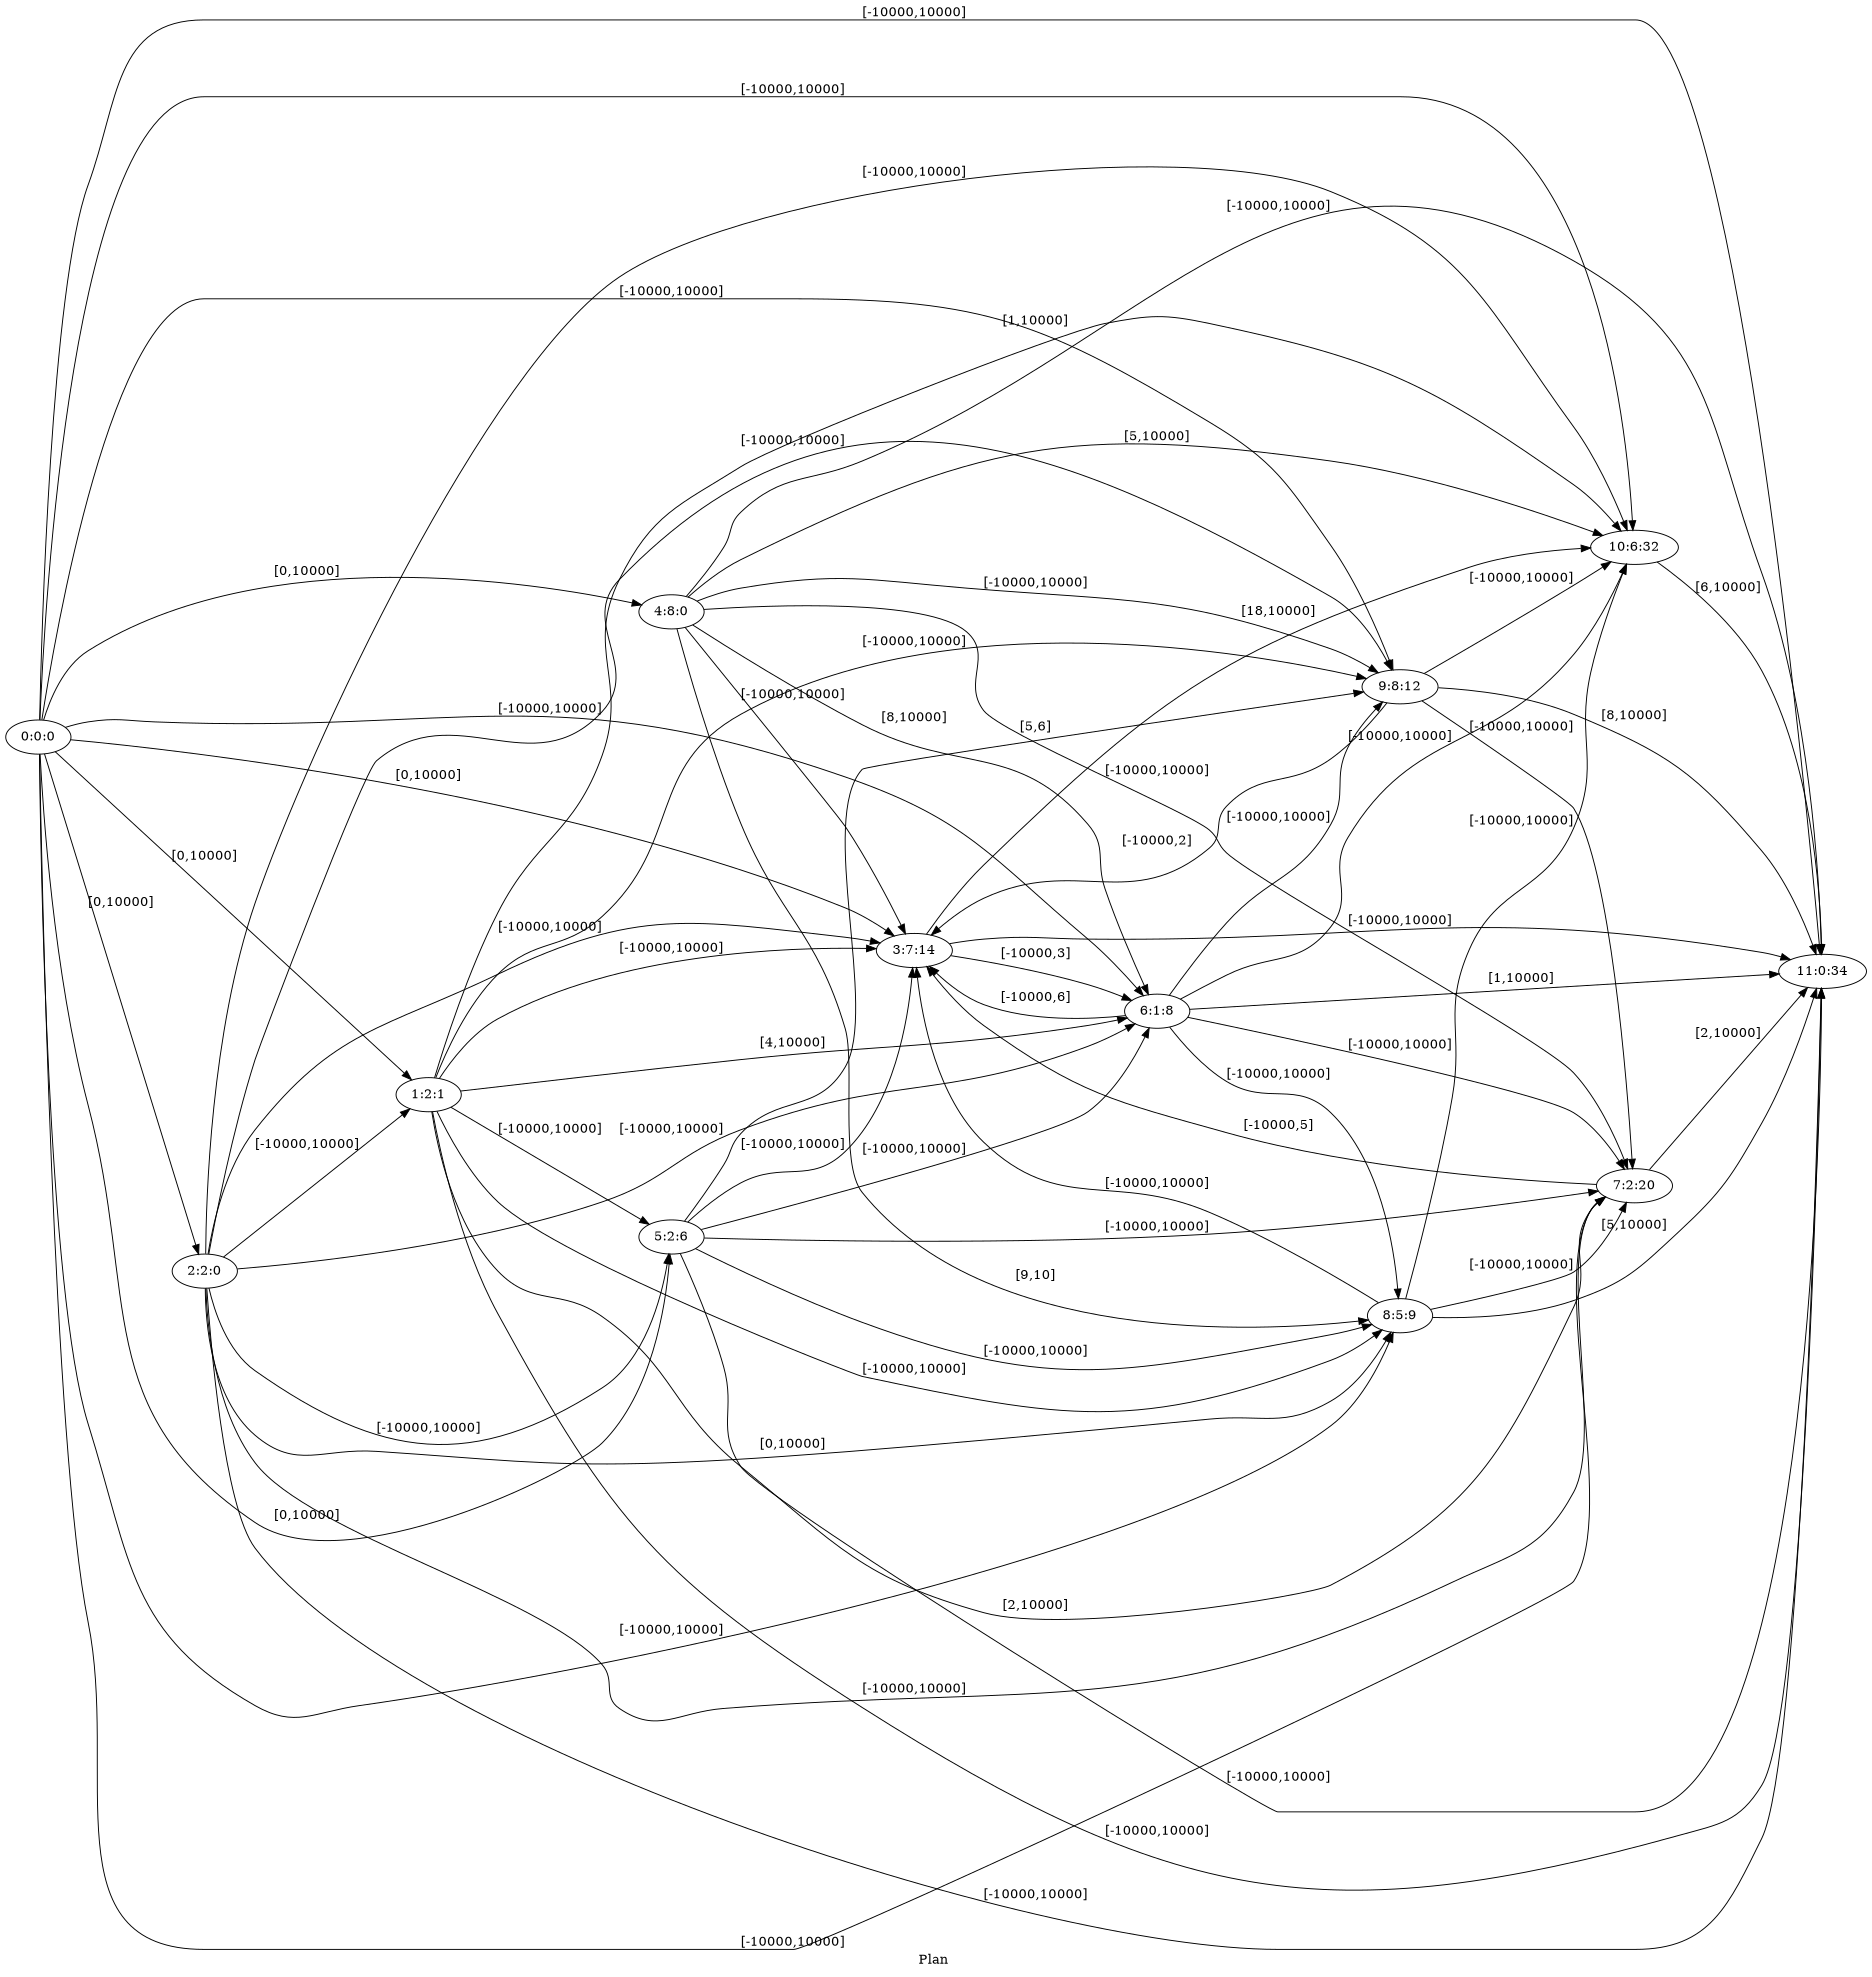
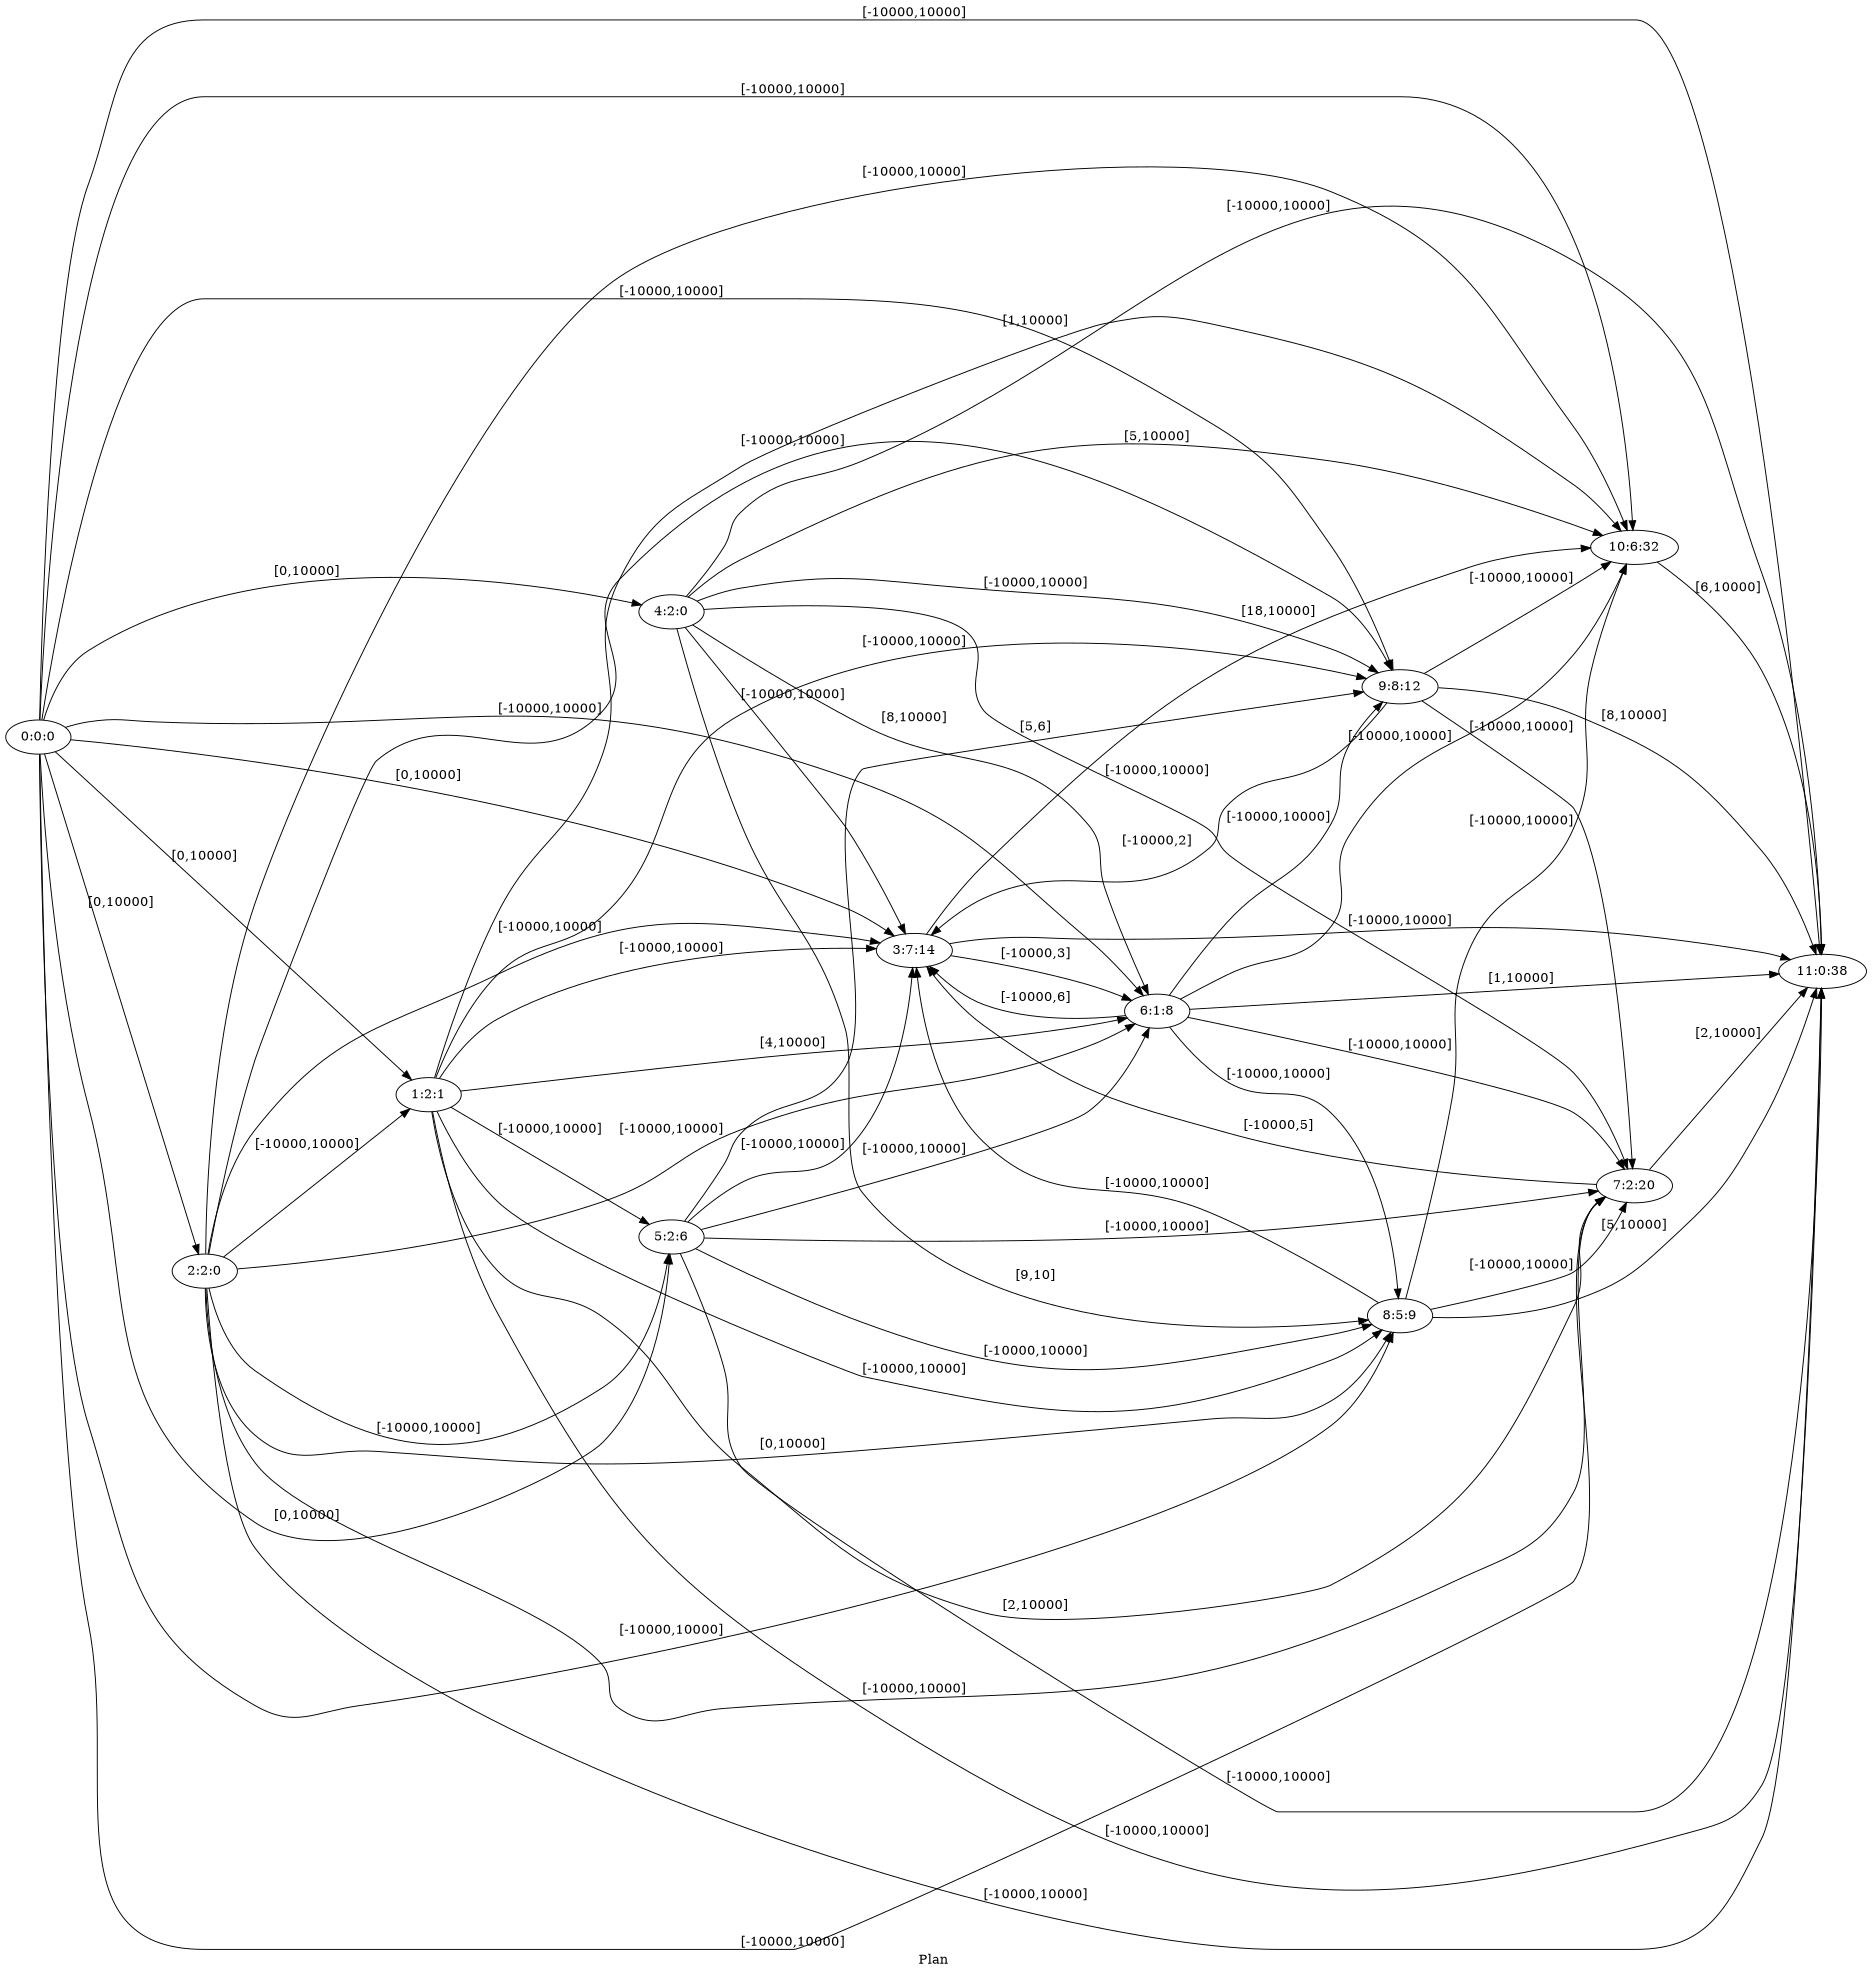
  digraph {
    fldt=0.561912
    label="Plan "
    nodesep=.45
    rankdir=LR
    "0:0:0"
    "1:2:1"
    n3 [label="2:2:0"]
    "3:7:14"
-   "4:8:0"
+   "4:8:0" [label="4:2:0"]
    "5:2:6"
    "6:1:8"
    "7:2:20"
    "8:5:9"
    "9:8:12"
    "10:6:32"
-   "11:0:38" [label="11:0:34"]
+   "11:0:38"
    "0:0:0" -> "1:2:1" [label="[0,10000]"]
    "0:0:0" -> n3 [label="[0,10000]"]
    "0:0:0" -> "3:7:14" [label="[0,10000]"]
    "0:0:0" -> "4:8:0" [label="[0,10000]"]
    "0:0:0" -> "5:2:6" [label="[0,10000]"]
    "0:0:0" -> "6:1:8" [label="[-10000,10000]"]
    "0:0:0" -> "7:2:20" [label="[-10000,10000]"]
    "0:0:0" -> "8:5:9" [label="[-10000,10000]"]
    "0:0:0" -> "9:8:12" [label="[-10000,10000]"]
    "0:0:0" -> "10:6:32" [label="[-10000,10000]"]
    "0:0:0" -> "11:0:38" [label="[-10000,10000]"]
    "1:2:1" -> "3:7:14" [label="[-10000,10000]"]
    "1:2:1" -> "5:2:6" [label="[-10000,10000]"]
    "1:2:1" -> "6:1:8" [label="[4,10000]"]
    "1:2:1" -> "7:2:20" [label="[2,10000]"]
    "1:2:1" -> "8:5:9" [label="[-10000,10000]"]
    "1:2:1" -> "9:8:12" [label="[-10000,10000]"]
    "1:2:1" -> "10:6:32" [label="[1,10000]"]
    "1:2:1" -> "11:0:38" [label="[-10000,10000]"]
    n3 -> "1:2:1" [label="[-10000,10000]"]
    n3 -> "3:7:14" [label="[-10000,10000]"]
    n3 -> "5:2:6" [label="[-10000,10000]"]
    n3 -> "6:1:8" [label="[-10000,10000]"]
    n3 -> "7:2:20" [label="[-10000,10000]"]
    n3 -> "8:5:9" [label="[0,10000]"]
    n3 -> "9:8:12" [label="[-10000,10000]"]
    n3 -> "10:6:32" [label="[-10000,10000]"]
    n3 -> "11:0:38" [label="[-10000,10000]"]
    "3:7:14" -> "6:1:8" [label="[-10000,3]"]
    "3:7:14" -> "10:6:32" [label="[18,10000]"]
    "3:7:14" -> "11:0:38" [label="[-10000,10000]"]
    "4:8:0" -> "3:7:14" [label="[-10000,10000]"]
    "4:8:0" -> "6:1:8" [label="[8,10000]"]
    "4:8:0" -> "7:2:20" [label="[-10000,10000]"]
    "4:8:0" -> "8:5:9" [label="[9,10]"]
    "4:8:0" -> "9:8:12" [label="[-10000,10000]"]
    "4:8:0" -> "10:6:32" [label="[5,10000]"]
    "4:8:0" -> "11:0:38" [label="[-10000,10000]"]
    "5:2:6" -> "3:7:14" [label="[-10000,10000]"]
    "5:2:6" -> "6:1:8" [label="[-10000,10000]"]
    "5:2:6" -> "7:2:20" [label="[-10000,10000]"]
    "5:2:6" -> "8:5:9" [label="[-10000,10000]"]
    "5:2:6" -> "9:8:12" [label="[5,6]"]
    "5:2:6" -> "11:0:38" [label="[-10000,10000]"]
    "6:1:8" -> "3:7:14" [label="[-10000,6]"]
    "6:1:8" -> "7:2:20" [label="[-10000,10000]"]
    "6:1:8" -> "8:5:9" [label="[-10000,10000]"]
    "6:1:8" -> "9:8:12" [label="[-10000,10000]"]
    "6:1:8" -> "10:6:32" [label="[-10000,10000]"]
    "6:1:8" -> "11:0:38" [label="[1,10000]"]
    "7:2:20" -> "3:7:14" [label="[-10000,5]"]
    "7:2:20" -> "11:0:38" [label="[2,10000]"]
    "8:5:9" -> "3:7:14" [label="[-10000,10000]"]
    "8:5:9" -> "7:2:20" [label="[-10000,10000]"]
    "8:5:9" -> "10:6:32" [label="[-10000,10000]"]
    "8:5:9" -> "11:0:38" [label="[5,10000]"]
    "9:8:12" -> "3:7:14" [label="[-10000,2]"]
    "9:8:12" -> "7:2:20" [label="[-10000,10000]"]
    "9:8:12" -> "10:6:32" [label="[-10000,10000]"]
    "9:8:12" -> "11:0:38" [label="[8,10000]"]
    "10:6:32" -> "11:0:38" [label="[6,10000]"]
  }
